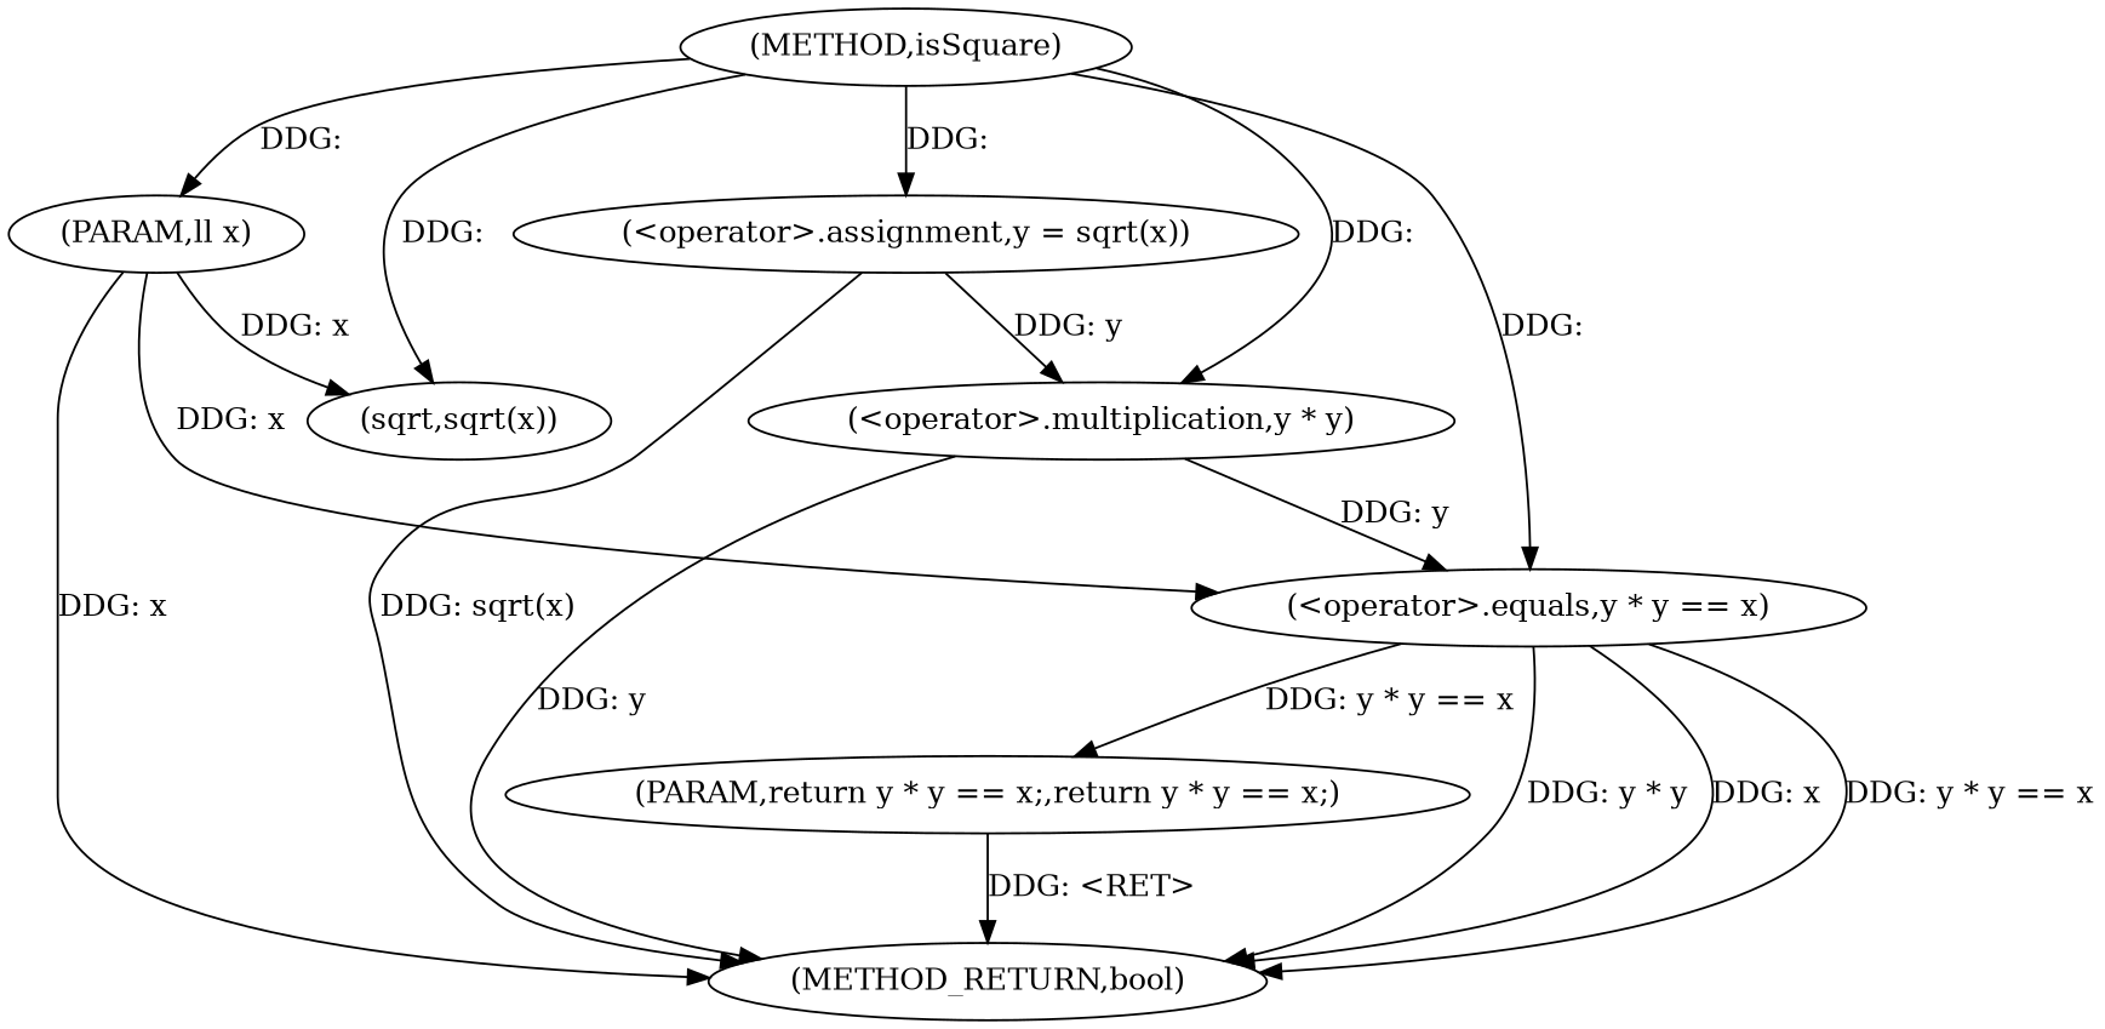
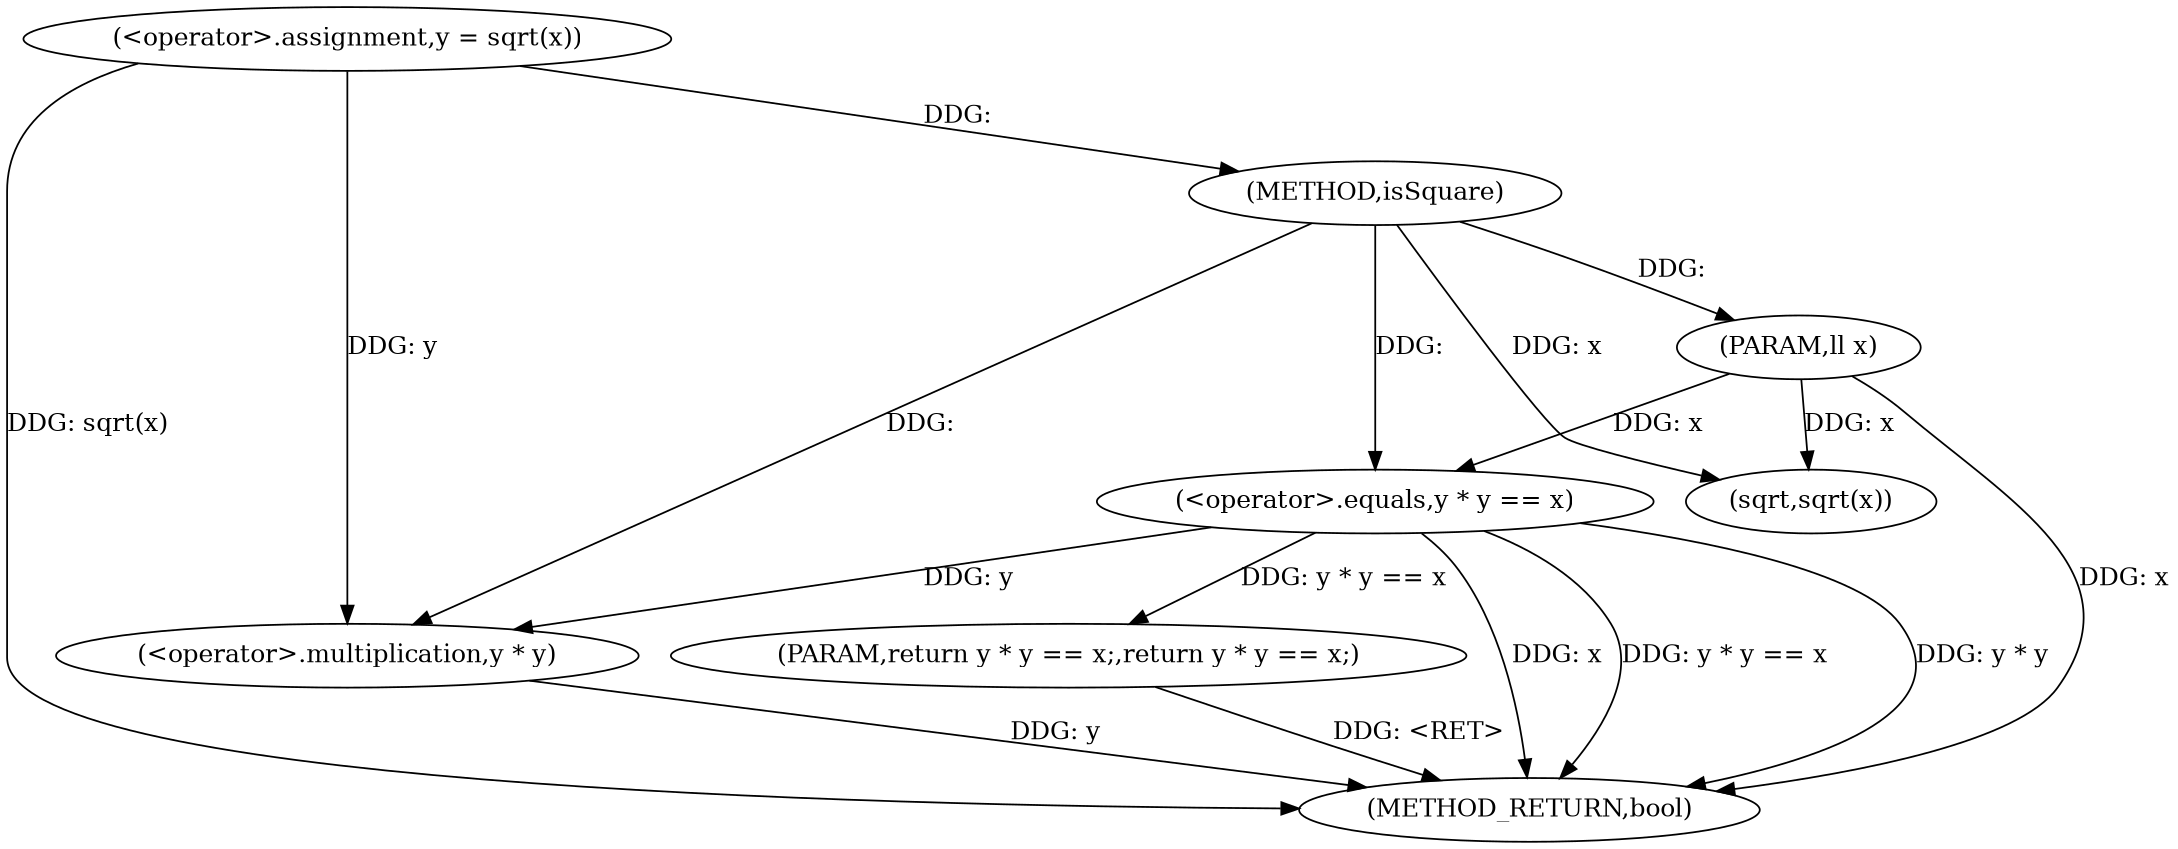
  digraph {
    n1 [label="(METHOD,isSquare)"]
    n2 [label="(PARAM,ll x)"]
    n3 [label="(<operator>.assignment,y = sqrt(x))"]
    n4 [label="(<operator>.equals,y * y == x)"]
    n5 [label="(sqrt,sqrt(x))"]
    n6 [label="(<operator>.multiplication,y * y)"]
    n7 [label="(METHOD_RETURN,bool)"]
    n8 [label="(PARAM,return y * y == x;,return y * y == x;)"]
    n1 -> n2 [label="DDG: "]
-   n1 -> n3 [label="DDG: "]
+   n3 -> n1 [label="DDG: "]
    n1 -> n4 [label="DDG: "]
-   n1 -> n5 [label="DDG: "]
+   n1 -> n5 [label="DDG: x"]
    n1 -> n6 [label="DDG: "]
    n2 -> n4 [label="DDG: x"]
    n2 -> n5 [label="DDG: x"]
    n2 -> n7 [label="DDG: x"]
    n3 -> n6 [label="DDG: y"]
    n3 -> n7 [label="DDG: sqrt(x)"]
    n4 -> n7 [label="DDG: y * y"]
    n4 -> n7 [label="DDG: x"]
    n4 -> n7 [label="DDG: y * y == x"]
    n4 -> n8 [label="DDG: y * y == x"]
-   n6 -> n4 [label="DDG: y"]
+   n4 -> n6 [label="DDG: y"]
    n6 -> n7 [label="DDG: y"]
    n8 -> n7 [label="DDG: <RET>"]
  }
